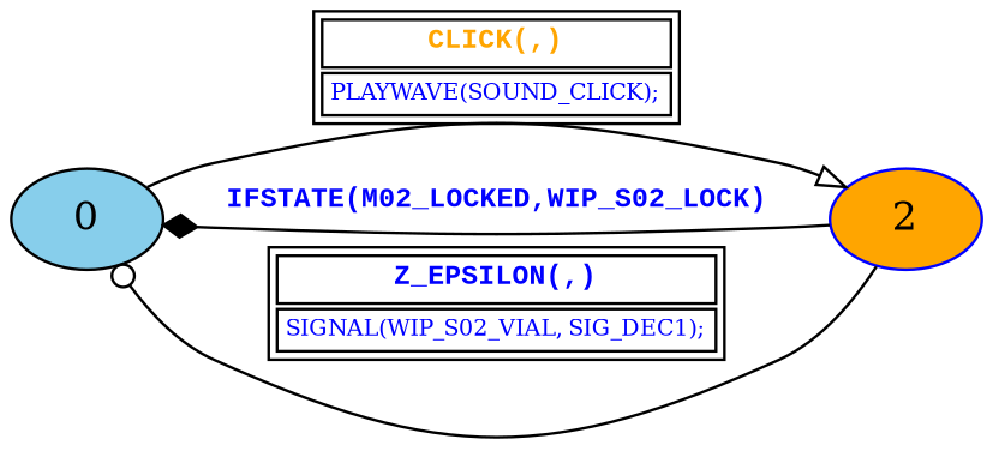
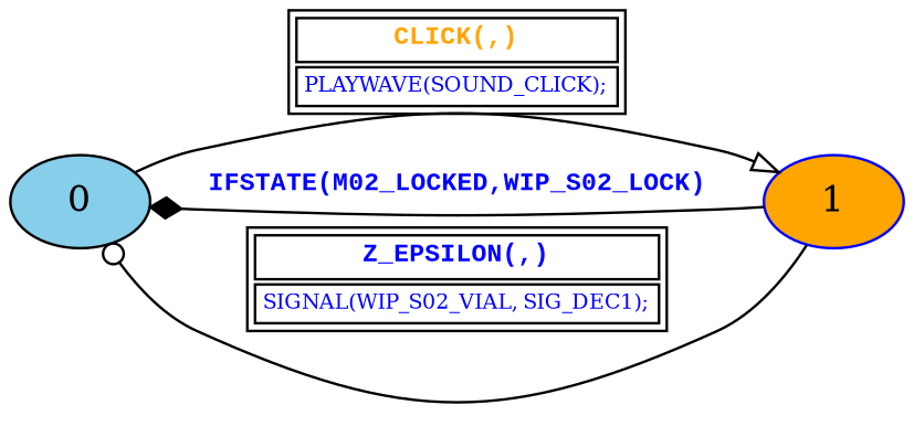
  digraph {
    rankdir=LR
    node [shape=oval style=filled]
    edge [fontcolor=blue]
    0 [fillcolor=skyblue color=black]
-   1 [fillcolor=orange color=blue label=2]
+   1 [fillcolor=orange color=blue]
    0 -> 1 [fontcolor=orange label=< <table border="1"><tr><td><font face="Courier New" point-size="10"><b>CLICK(,)<br align="left"/></b></font></td></tr> <tr><td><font point-size="8" color ="blue">PLAYWAVE(SOUND_CLICK);<br align="left"/></font></td></tr></table>> arrowhead=onormal]
    1 -> 0 [label=< <table border="0"><tr><td><font face="Courier New" point-size="10"><b>IFSTATE(M02_LOCKED,WIP_S02_LOCK)<br align="left"/></b></font></td></tr> </table>> arrowhead=diamond]
    1 -> 0 [label=< <table border="1"><tr><td><font face="Courier New" point-size="10"><b>Z_EPSILON(,)<br align="left"/></b></font></td></tr> <tr><td><font point-size="8" color ="blue">SIGNAL(WIP_S02_VIAL, SIG_DEC1);<br align="left"/></font></td></tr></table>> arrowhead=odot]
  }
